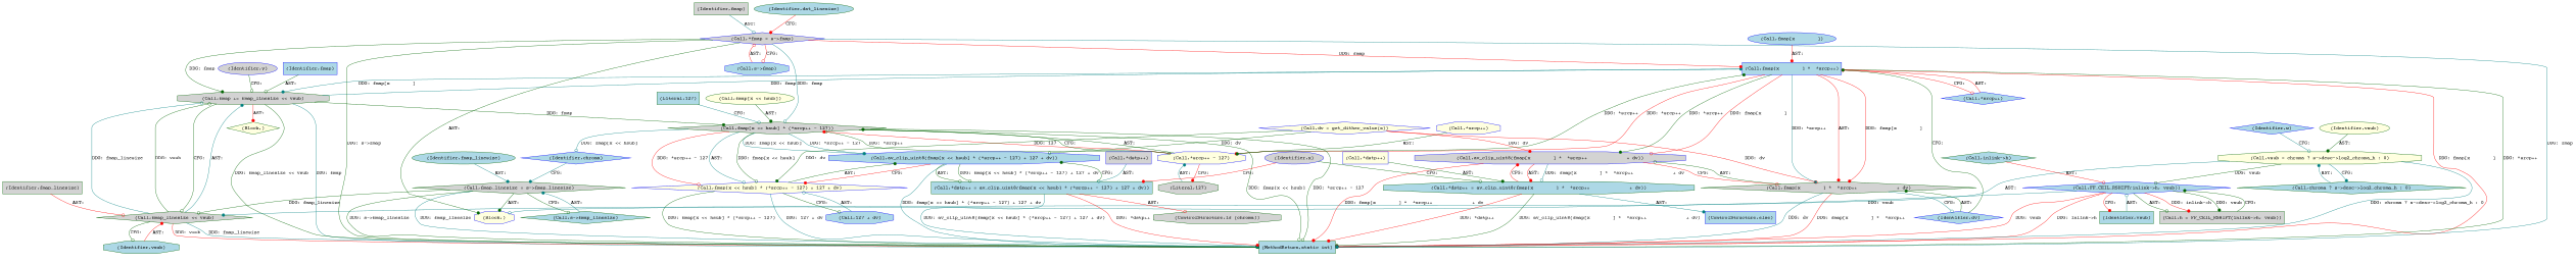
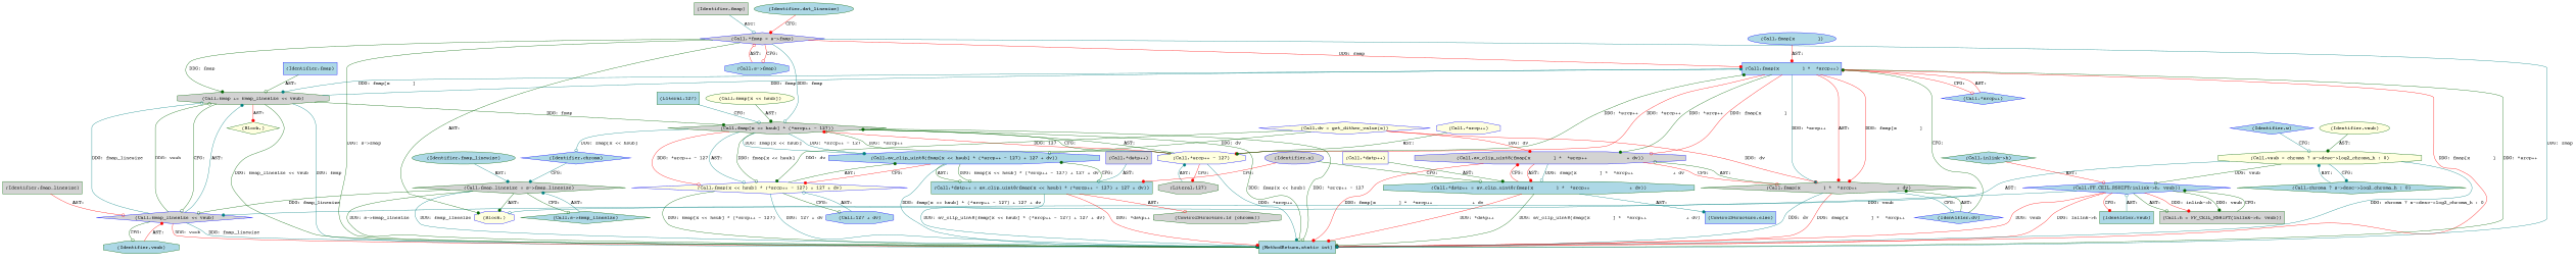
  digraph {
    fontname="Courier Prime"
    node [color=blue fillcolor=lightblue fontname="Courier Prime" shape=diamond style=filled]
    edge [arrowhead=dot color=darkgreen fontname="Courier Prime"]
    n1 [label="(Call,fmap[x        ] *  *srcp++)" shape=box]
    n2 [color=darkgreen fillcolor=lightgrey label="(Call,fmap += fmap_linesize << vsub)" shape=octagon]
    n3 [fillcolor=lightyellow label="(Call,*srcp++ - 127)" shape=octagon]
    n4 [fillcolor=lightgrey label="(Call,av_clip_uint8(fmap[x        ] *  *srcp++              + dv))" shape=octagon]
    n5 [color=darkgreen fillcolor=lightgrey label="(Call,fmap[x        ] *  *srcp++              + dv)"]
    n6 [label="(Call,*srcp++)"]
    n7 [color=darkgreen label="(MethodReturn,static int)" shape=box]
-   n8 [color=darkgreen fillcolor=lightgrey label="(Call,fmap_linesize << vsub)"]
+   n8 [fillcolor=lightgrey label="(Call,fmap_linesize << vsub)"]
    n9 [color=darkgreen fillcolor=lightgrey label="(Call,fmap[x << hsub] * (*srcp++ - 127))"]
    n10 [color=darkgreen fillcolor=lightyellow label="(Block,)"]
    n11 [color=darkgreen fillcolor=lightgrey label="(Literal,127)" shape=octagon]
    n12 [color=darkgreen label="(Call,*dstp++ = av_clip_uint8(fmap[x        ] *  *srcp++              + dv))" shape=octagon]
    n13 [label="(Identifier,dv)"]
    n14 [color=darkgreen label="(Identifier,vsub)" shape=octagon]
    n15 [label="(Call,av_clip_uint8(fmap[x << hsub] * (*srcp++ - 127) + 127 + dv))" shape=octagon]
    n16 [fillcolor=lightyellow label="(Call,fmap[x << hsub] * (*srcp++ - 127) + 127 + dv)"]
    n17 [label="(Identifier,chroma)"]
    n18 [color=darkgreen fillcolor=lightgrey label="(Call,fmap_linesize = s->fmap_linesize)"]
    n19 [color=darkgreen label="(Call,s->fmap_linesize)"]
    n20 [fillcolor=lightyellow label="(Block,)" shape=octagon]
    n21 [label="(Call,FF_CEIL_RSHIFT(inlink->h, vsub))"]
    n22 [color=darkgreen label="(Identifier,vsub)" shape=box]
    n23 [color=darkgreen fillcolor=lightgrey label="(Call,h = FF_CEIL_RSHIFT(inlink->h, vsub))" shape=box]
    n24 [color=darkgreen fillcolor=lightyellow label="(Call,vsub = chroma ? s->desc->log2_chroma_h : 0)" shape=octagon]
    n25 [color=darkgreen label="(Call,chroma ? s->desc->log2_chroma_h : 0)"]
    n26 [fillcolor=lightgrey label="(Call,*fmap = s->fmap)"]
    n27 [label="(Call,s->fmap)" shape=octagon]
    n28 [color=darkgreen label="(Call,*dstp++ = av_clip_uint8(fmap[x << hsub] * (*srcp++ - 127) + 127 + dv))" shape=box]
    n29 [label="(Call,127 + dv)" shape=octagon]
    n30 [color=darkgreen fillcolor=lightgrey label="(ControlStructure,if (chroma))" shape=octagon]
    n31 [label="(ControlStructure,else)" shape=box]
    n32 [fillcolor=lightyellow label="(Call,*dstp++)" shape=box]
    n33 [label="(Identifier,w)"]
    n34 [color=darkgreen label="(Literal,127)" shape=box]
    n35 [color=darkgreen fillcolor=lightyellow label="(Call,fmap[x << hsub])" shape=ellipse]
    n36 [label="(Call,fmap[x        ])" shape=ellipse]
    n37 [fillcolor=lightgrey label="(Call,*dstp++)" shape=box]
    n38 [fillcolor=lightyellow label="(Call,*srcp++)" shape=octagon]
    n39 [color=darkgreen fillcolor=lightgrey label="(Identifier,fmap)" shape=box]
-   n40 [fillcolor=lightgrey label="(Identifier,y)" shape=ellipse]
    n41 [color=darkgreen label="(Call,inlink->h)"]
    n42 [color=darkgreen label="(Identifier,dst_linesize)" shape=ellipse]
    n43 [color=darkgreen fillcolor=lightgrey label="(Identifier,fmap_linesize)" shape=box]
    n44 [fillcolor=lightyellow label="(Call,dv = get_dither_value(s))"]
    n45 [fillcolor=lightgrey label="(Identifier,x)" shape=ellipse]
    n46 [label="(Identifier,fmap)" shape=box]
    n47 [color=darkgreen label="(Identifier,fmap_linesize)" shape=ellipse]
    n48 [color=darkgreen fillcolor=lightyellow label="(Identifier,vsub)" shape=ellipse]
    n1 -> n2 [color=teal label="DDG: fmap[x        ]"]
    n1 -> n3 [color=red label="DDG: *srcp++"]
    n1 -> n4 [arrowhead=odot color=red label="DDG: fmap[x        ]"]
    n1 -> n4 [label="DDG: *srcp++"]
    n1 -> n5 [color=red label="AST: "]
    n1 -> n5 [color=red label="DDG: fmap[x        ]"]
    n1 -> n5 [color=teal label="DDG: *srcp++"]
    n1 -> n6 [arrowhead=odot color=red label="CFG: "]
    n1 -> n7 [arrowhead=odot color=red label="DDG: fmap[x        ]"]
    n1 -> n7 [label="DDG: *srcp++"]
    n2 -> n1 [color=teal label="DDG: fmap"]
    n2 -> n7 [color=teal label="DDG: fmap"]
    n2 -> n7 [label="DDG: fmap_linesize << vsub"]
    n2 -> n8 [arrowhead=odot label="CFG: "]
    n2 -> n9 [label="DDG: fmap"]
    n2 -> n10 [color=red label="AST: "]
    n3 -> n1 [label="DDG: *srcp++"]
+   n3 -> n7 [color=teal label="DDG: *srcp++"]
    n3 -> n9 [label="AST: "]
    n3 -> n9 [arrowhead=odot label="DDG: *srcp++"]
    n3 -> n9 [color=red label="DDG: 127"]
    n3 -> n11 [color=red label="CFG: "]
    n4 -> n5 [arrowhead=odot color=red label="CFG: "]
    n4 -> n7 [color=red label="DDG: fmap[x        ] *  *srcp++              + dv"]
    n4 -> n12 [color=red label="AST: "]
    n4 -> n12 [arrowhead=odot color=teal label="DDG: fmap[x        ] *  *srcp++              + dv"]
    n5 -> n4 [arrowhead=odot label="AST: "]
    n5 -> n7 [color=red label="DDG: fmap[x        ] *  *srcp++"]
    n5 -> n7 [arrowhead=odot color=teal label="DDG: dv"]
    n5 -> n13 [arrowhead=odot color=teal label="CFG: "]
    n6 -> n1 [arrowhead=odot color=red label="AST: "]
    n8 -> n2 [color=teal label="AST: "]
    n8 -> n2 [arrowhead=odot color=teal label="DDG: fmap_linesize"]
    n8 -> n2 [arrowhead=odot label="DDG: vsub"]
    n8 -> n7 [arrowhead=odot color=red label="DDG: vsub"]
    n8 -> n7 [color=teal label="DDG: fmap_linesize"]
    n8 -> n14 [arrowhead=odot label="CFG: "]
    n9 -> n3 [arrowhead=odot label="CFG: "]
    n9 -> n7 [arrowhead=odot label="DDG: fmap[x << hsub]"]
    n9 -> n7 [arrowhead=odot label="DDG: *srcp++ - 127"]
    n9 -> n15 [color=teal label="DDG: fmap[x << hsub]"]
    n9 -> n15 [arrowhead=odot color=teal label="DDG: *srcp++ - 127"]
    n9 -> n16 [arrowhead=odot color=teal label="AST: "]
    n9 -> n16 [arrowhead=odot label="DDG: fmap[x << hsub]"]
    n9 -> n16 [arrowhead=odot color=red label="DDG: *srcp++ - 127"]
    n9 -> n17 [arrowhead=odot color=teal label="DDG: fmap[x << hsub]"]
    n11 -> n3 [color=teal label="AST: "]
    n12 -> n4 [color=red label="CFG: "]
    n12 -> n7 [label="DDG: av_clip_uint8(fmap[x        ] *  *srcp++              + dv)"]
    n12 -> n7 [color=red label="DDG: *dstp++"]
    n12 -> n31 [color=teal label="AST: "]
    n13 -> n1 [label="CFG: "]
    n13 -> n5 [label="AST: "]
    n14 -> n8 [color=red label="AST: "]
    n15 -> n7 [color=teal label="DDG: fmap[x << hsub] * (*srcp++ - 127) + 127 + dv"]
    n15 -> n16 [color=red label="CFG: "]
    n15 -> n28 [arrowhead=odot label="AST: "]
    n15 -> n28 [arrowhead=odot label="DDG: fmap[x << hsub] * (*srcp++ - 127) + 127 + dv"]
    n16 -> n7 [label="DDG: fmap[x << hsub] * (*srcp++ - 127)"]
    n16 -> n7 [arrowhead=odot color=teal label="DDG: 127 + dv"]
    n16 -> n15 [label="AST: "]
    n16 -> n29 [arrowhead=odot label="CFG: "]
    n17 -> n18 [color=teal label="CFG: "]
    n18 -> n7 [arrowhead=odot label="DDG: s->fmap_linesize"]
    n18 -> n7 [color=teal label="DDG: fmap_linesize"]
    n18 -> n8 [arrowhead=odot label="DDG: fmap_linesize"]
    n18 -> n19 [arrowhead=odot label="CFG: "]
    n18 -> n20 [label="AST: "]
    n19 -> n18 [color=teal label="AST: "]
    n21 -> n7 [color=red label="DDG: inlink->h"]
    n21 -> n7 [color=red label="DDG: vsub"]
    n21 -> n8 [color=teal label="DDG: vsub"]
    n21 -> n22 [color=red label="CFG: "]
    n21 -> n23 [arrowhead=odot label="AST: "]
    n21 -> n23 [color=red label="DDG: inlink->h"]
    n21 -> n23 [label="DDG: vsub"]
    n22 -> n21 [arrowhead=odot color=teal label="AST: "]
    n23 -> n21 [label="CFG: "]
    n24 -> n7 [color=teal label="DDG: chroma ? s->desc->log2_chroma_h : 0"]
    n24 -> n20 [arrowhead=odot color=teal label="AST: "]
    n24 -> n21 [arrowhead=odot label="DDG: vsub"]
    n24 -> n25 [color=teal label="CFG: "]
    n25 -> n24 [color=teal label="AST: "]
    n26 -> n1 [color=red label="DDG: fmap"]
    n26 -> n2 [label="DDG: fmap"]
    n26 -> n7 [arrowhead=odot label="DDG: s->fmap"]
    n26 -> n7 [color=teal label="DDG: fmap"]
    n26 -> n9 [arrowhead=odot color=teal label="DDG: fmap"]
    n26 -> n20 [label="AST: "]
    n26 -> n27 [arrowhead=odot color=red label="CFG: "]
    n27 -> n26 [arrowhead=odot color=red label="AST: "]
    n28 -> n7 [color=teal label="DDG: av_clip_uint8(fmap[x << hsub] * (*srcp++ - 127) + 127 + dv)"]
    n28 -> n7 [color=red label="DDG: *dstp++"]
    n28 -> n15 [label="CFG: "]
    n28 -> n30 [arrowhead=odot color=red label="AST: "]
    n29 -> n16 [arrowhead=odot color=teal label="AST: "]
    n32 -> n12 [label="AST: "]
    n33 -> n24 [arrowhead=odot color=teal label="CFG: "]
    n34 -> n9 [arrowhead=odot color=teal label="CFG: "]
    n35 -> n9 [label="AST: "]
    n36 -> n1 [color=red label="AST: "]
    n37 -> n28 [arrowhead=odot color=teal label="AST: "]
    n38 -> n3 [label="AST: "]
    n39 -> n26 [arrowhead=odot color=teal label="AST: "]
-   n40 -> n2 [arrowhead=odot label="CFG: "]
    n41 -> n21 [arrowhead=odot color=red label="AST: "]
    n42 -> n26 [color=red label="CFG: "]
    n43 -> n8 [arrowhead=odot color=red label="AST: "]
    n44 -> n4 [color=red label="DDG: dv"]
    n44 -> n5 [arrowhead=odot color=red label="DDG: dv"]
    n44 -> n15 [arrowhead=odot label="DDG: dv"]
    n44 -> n16 [label="DDG: dv"]
    n45 -> n12 [arrowhead=odot label="CFG: "]
    n45 -> n28 [color=red label="CFG: "]
    n46 -> n2 [arrowhead=odot label="AST: "]
    n47 -> n18 [color=teal label="AST: "]
    n48 -> n24 [label="AST: "]
  }
